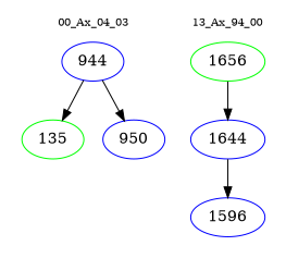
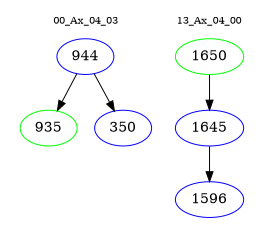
  digraph {
    node [color=blue]
    edge [color=black]
    n1 [label=944]
-   n2 [color=green label=135]
-   n3 [label=950]
-   n4 [label=1644]
+   n2 [color=green label=935]
+   n3 [label=350]
+   n4 [label=1645]
    n5 [label=1596]
-   n6 [color=green label=1656]
+   n6 [color=green label=1650]
    subgraph cluster_1 {
      color=white
      fontsize=10
      label="00_Ax_04_03"
      n1
      n2
      n3
    }
    subgraph cluster_2 {
      color=white
      fontsize=10
-     label="13_Ax_94_00"
+     label="13_Ax_04_00"
      n4
      n5
      n6
    }
    n1 -> n2
    n1 -> n3
    n4 -> n5
    n6 -> n4
  }
